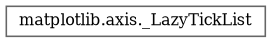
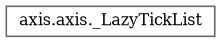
  digraph {
    rankdir=LR
    fontname="DejaVu Serif"
-   n1 [color=grey40 fillcolor=white fontname="DejaVu Serif" fontsize=10 height=0.2 label="matplotlib.axis._LazyTickList" shape=box style=filled width=0.4]
+   n1 [color=grey40 fillcolor=white fontname="DejaVu Serif" fontsize=10 height=0.2 label="axis.axis._LazyTickList" shape=box style=filled width=0.4]
  }
